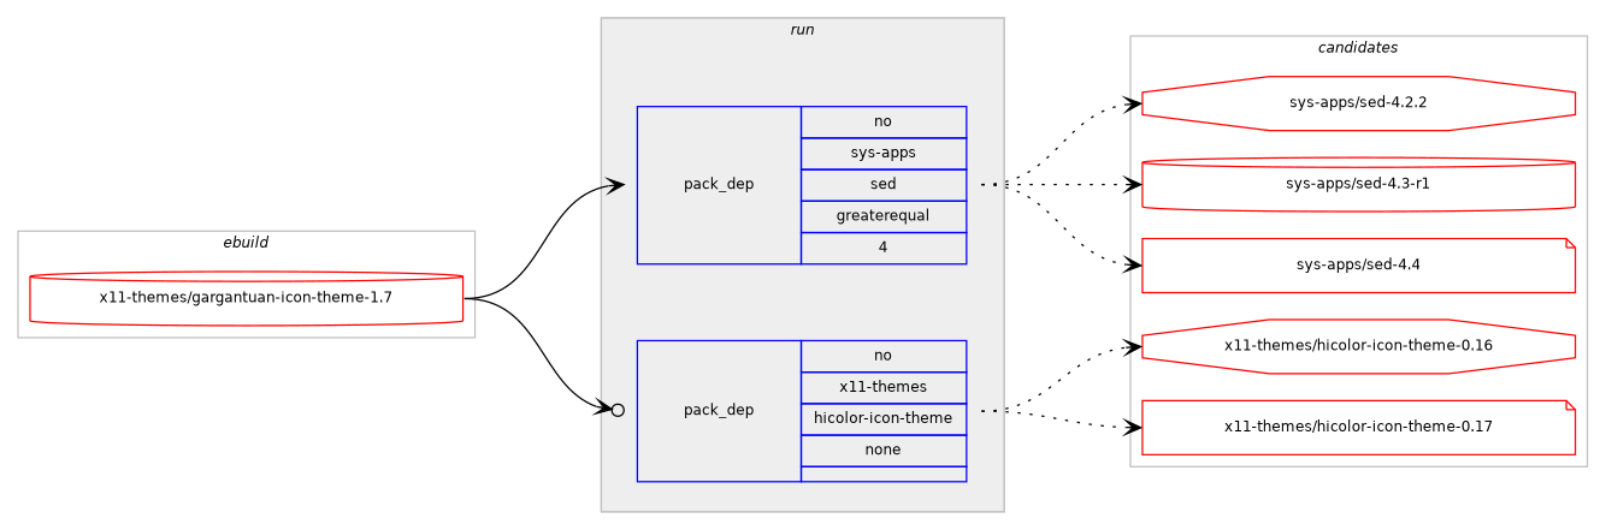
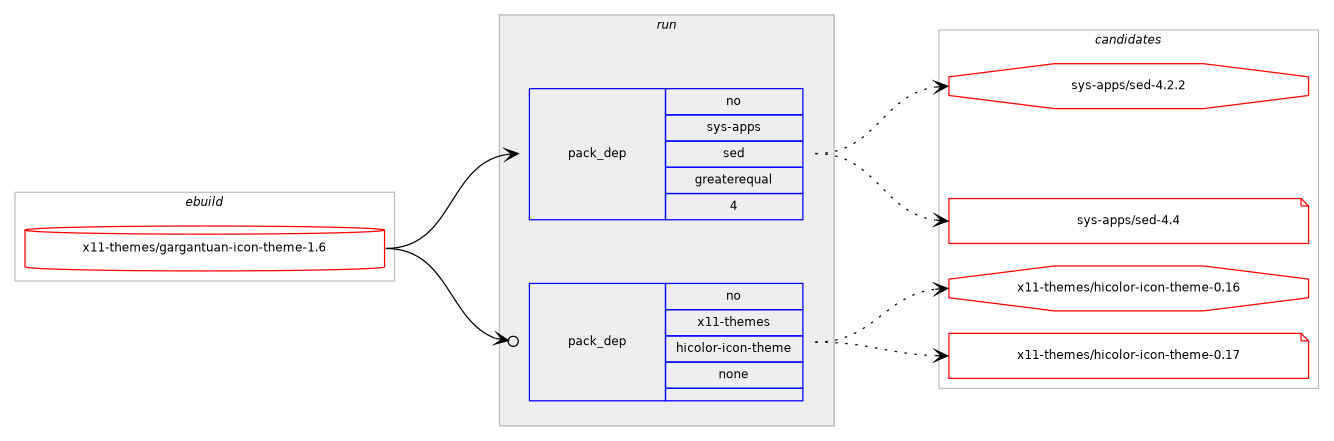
  digraph {
    compound=true
    concentrate=true
    fontname=Helvetica
    fontsize=10
    newrank=true
    rankdir=LR
    ranksep=1.5
    node [color=red fontname=Helvetica fontsize=10 shape=cylinder]
    edge [arrowhead=vee headport=w style=dotted tailport=e weight=100]
-   n1 [label="x11-themes/gargantuan-icon-theme-1.7" width=4]
+   n1 [label="x11-themes/gargantuan-icon-theme-1.6" width=4]
    n2 [color=blue label=<<TABLE BORDER="0" CELLBORDER="1" CELLSPACING="0" CELLPADDING="4" WIDTH="220"><TR><TD ROWSPAN="6" CELLPADDING="30">pack_dep</TD></TR><TR><TD WIDTH="110">no</TD></TR><TR><TD>sys-apps</TD></TR><TR><TD>sed</TD></TR><TR><TD>greaterequal</TD></TR><TR><TD>4</TD></TR></TABLE>> shape=none]
    n3 [color=blue label=<<TABLE BORDER="0" CELLBORDER="1" CELLSPACING="0" CELLPADDING="4" WIDTH="220"><TR><TD ROWSPAN="6" CELLPADDING="30">pack_dep</TD></TR><TR><TD WIDTH="110">no</TD></TR><TR><TD>x11-themes</TD></TR><TR><TD>hicolor-icon-theme</TD></TR><TR><TD>none</TD></TR><TR><TD></TD></TR></TABLE>> shape=none]
    n4 [label="sys-apps/sed-4.2.2" shape=octagon width=4]
-   n5 [label="sys-apps/sed-4.3-r1" width=4]
    n6 [label="sys-apps/sed-4.4" shape=note width=4]
    n7 [label="x11-themes/hicolor-icon-theme-0.16" shape=octagon width=4]
    n8 [label="x11-themes/hicolor-icon-theme-0.17" shape=note width=4]
    subgraph cluster_1 {
      color=gray
      label=<<i>ebuild</i>>
      rank=same
      n1
    }
    subgraph cluster_2 {
      color=gray
      label=<<i>dependencies</i>>
      subgraph cluster_3 {
        color=gray
        fillcolor="#eeeeee"
        label=<<i>compile</i>>
        style=filled
        subgraph sub_4 {
          color=gray
          fillcolor="#eeeeee"
          label=<<i>compile</i>>
          style=filled
          n2
        }
      }
      subgraph cluster_5 {
        color=gray
        fillcolor="#eeeeee"
        label=<<i>compile and run</i>>
        style=filled
        subgraph sub_6 {
          color=gray
          fillcolor="#eeeeee"
          label=<<i>compile and run</i>>
          style=filled
          n3
        }
      }
      subgraph cluster_7 {
        color=gray
        fillcolor="#eeeeee"
        label=<<i>run</i>>
        style=filled
      }
    }
    subgraph cluster_8 {
      color=gray
      label=<<i>candidates</i>>
      rank=same
      subgraph sub_9 {
        color=black
        label=<<i>candidates</i>>
        nodesep=1
        rank=same
        n4
-       n5
        n6
      }
      subgraph sub_10 {
        color=black
        label=<<i>candidates</i>>
        nodesep=1
        rank=same
        n7
        n8
      }
    }
    n1 -> n2 [style=solid weight=20]
    n1 -> n3 [arrowhead=odotvee style=solid weight=20]
    n2 -> n4
-   n2 -> n5
    n2 -> n6
    n3 -> n7
    n3 -> n8
  }
